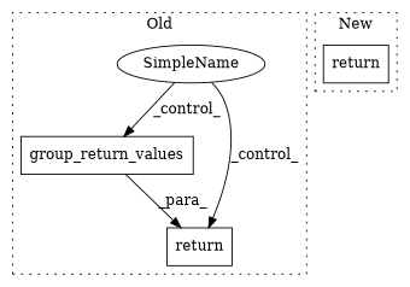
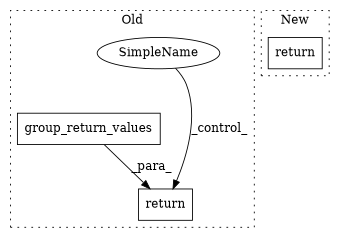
  digraph {
    node [a=41 l=7 shape=box]
    n1 [a=32 l="20,1" label=group_return_values s="3758,3801"]
    n2 [a=42 label=SimpleName shape=ellipse l=""]
    n3 [label=return s=3751]
    n4 [label=return s=2550]
    subgraph cluster_1 {
      label=Old
      style=dotted
      n1
      n2
      n3
    }
    subgraph cluster_2 {
      label=New
      style=dotted
      n4
    }
    n1 -> n3 [label=_para_]
-   n2 -> n1 [label=_control_]
    n2 -> n3 [label=_control_]
  }
